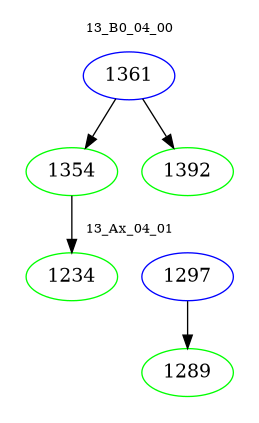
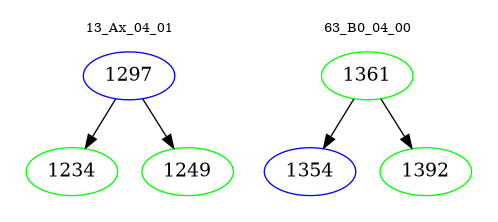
  digraph {
    node [color=green]
    edge [color=black]
    n1 [color=blue label=1297]
    n2 [label=1234]
-   n3 [label=1289]
-   n4 [color=blue label=1361]
-   n5 [label=1354]
+   n3 [label=1249]
+   n4 [label=1361]
+   n5 [color=blue label=1354]
    n6 [label=1392]
    subgraph cluster_1 {
      color=white
      fontsize=10
      label="13_Ax_04_01"
      n1
      n2
      n3
    }
    subgraph cluster_2 {
      color=white
      fontsize=10
-     label="13_B0_04_00"
+     label="63_B0_04_00"
      n4
      n5
      n6
    }
-   n5 -> n2
+   n1 -> n2
    n1 -> n3
    n4 -> n5
    n4 -> n6
  }
